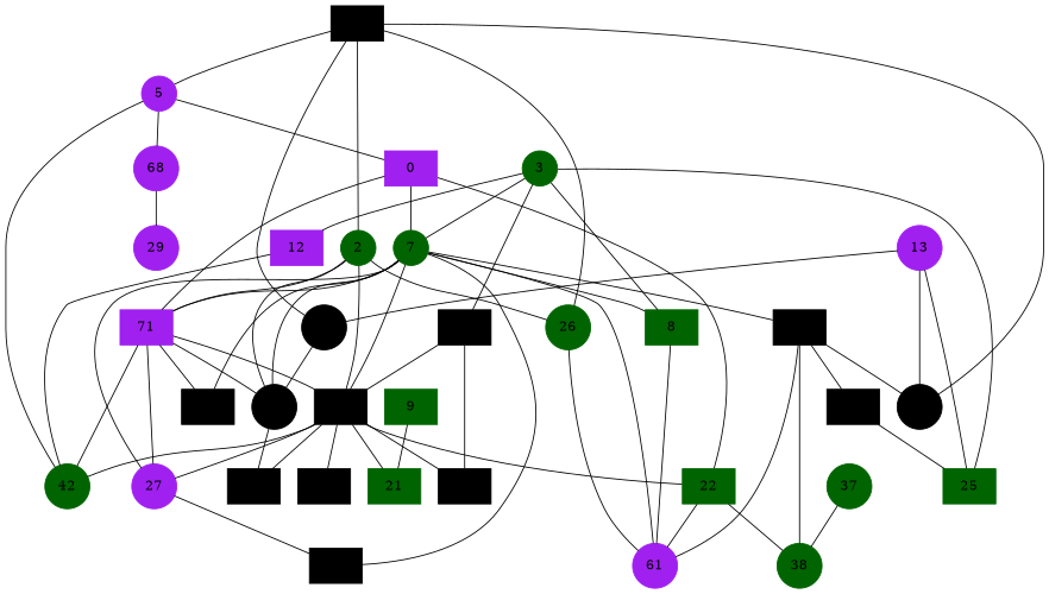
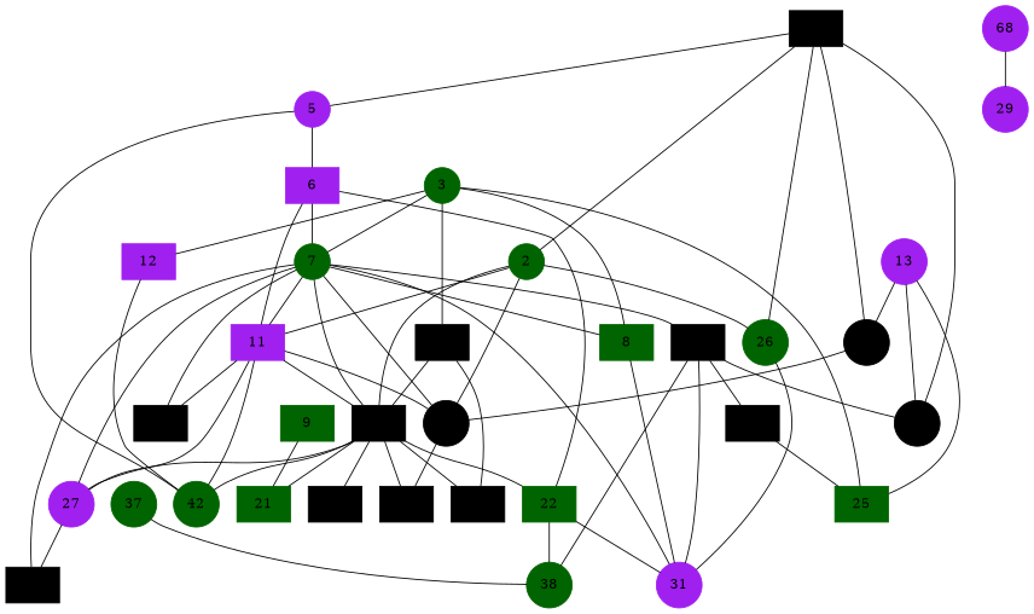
  graph {
    node [color=black shape=box style=filled]
    edge [weight=1.0]
    2 [color=darkgreen shape=circle]
    1
    5 [color=purple shape=circle]
    15 [shape=circle]
    24 [shape=circle]
    26 [color=darkgreen shape=circle]
-   11 [color=purple label=71]
+   11 [color=purple]
    18
    19 [shape=circle]
-   6 [color=purple label=0]
+   6 [color=purple]
    n11 [color=purple label=68 shape=circle]
    42 [color=darkgreen shape=circle]
-   31 [color=purple shape=circle label=61]
+   31 [color=purple shape=circle]
    27 [color=purple shape=circle]
    36
    22 [color=darkgreen]
    21 [color=darkgreen]
    20
    35
    45
    3 [color=darkgreen shape=circle]
    7 [color=darkgreen shape=circle]
    8 [color=darkgreen]
    12 [color=purple]
    14
    25 [color=darkgreen]
    10
    33
    29 [color=purple shape=circle]
    38 [color=darkgreen shape=circle]
    17
    9 [color=darkgreen]
    13 [color=purple shape=circle]
    37 [color=darkgreen shape=circle]
    2 -- 26
    2 -- 11 [weight=2.0]
    2 -- 18
    2 -- 19 [weight=2.0]
    1 -- 2
    1 -- 5
    1 -- 15
    1 -- 24
    1 -- 26
    5 -- 6
-   5 -- n11
    5 -- 42
    15 -- 19
    26 -- 31
    11 -- 18
    11 -- 19
    11 -- 42
    11 -- 27 [weight=2.0]
    11 -- 36
    18 -- 42
    18 -- 27
    18 -- 22
    18 -- 21
    18 -- 20
    18 -- 35
    18 -- 45
    19 -- 35
    6 -- 11
    6 -- 22
    6 -- 7
    n11 -- 29
    27 -- 33
    22 -- 31
    22 -- 38
    3 -- 7
    3 -- 8
    3 -- 12
    3 -- 14
    3 -- 25
    7 -- 11
    7 -- 18 [weight=2.0]
    7 -- 19
    7 -- 31
    7 -- 27
    7 -- 36
    7 -- 8
    7 -- 10
    7 -- 33
    8 -- 31
    12 -- 42
    14 -- 18
    14 -- 20 [weight=2.0]
    10 -- 24
    10 -- 31
    10 -- 38
    10 -- 17
    17 -- 25
    9 -- 21
    13 -- 15
    13 -- 24
    13 -- 25
    37 -- 38
  }
